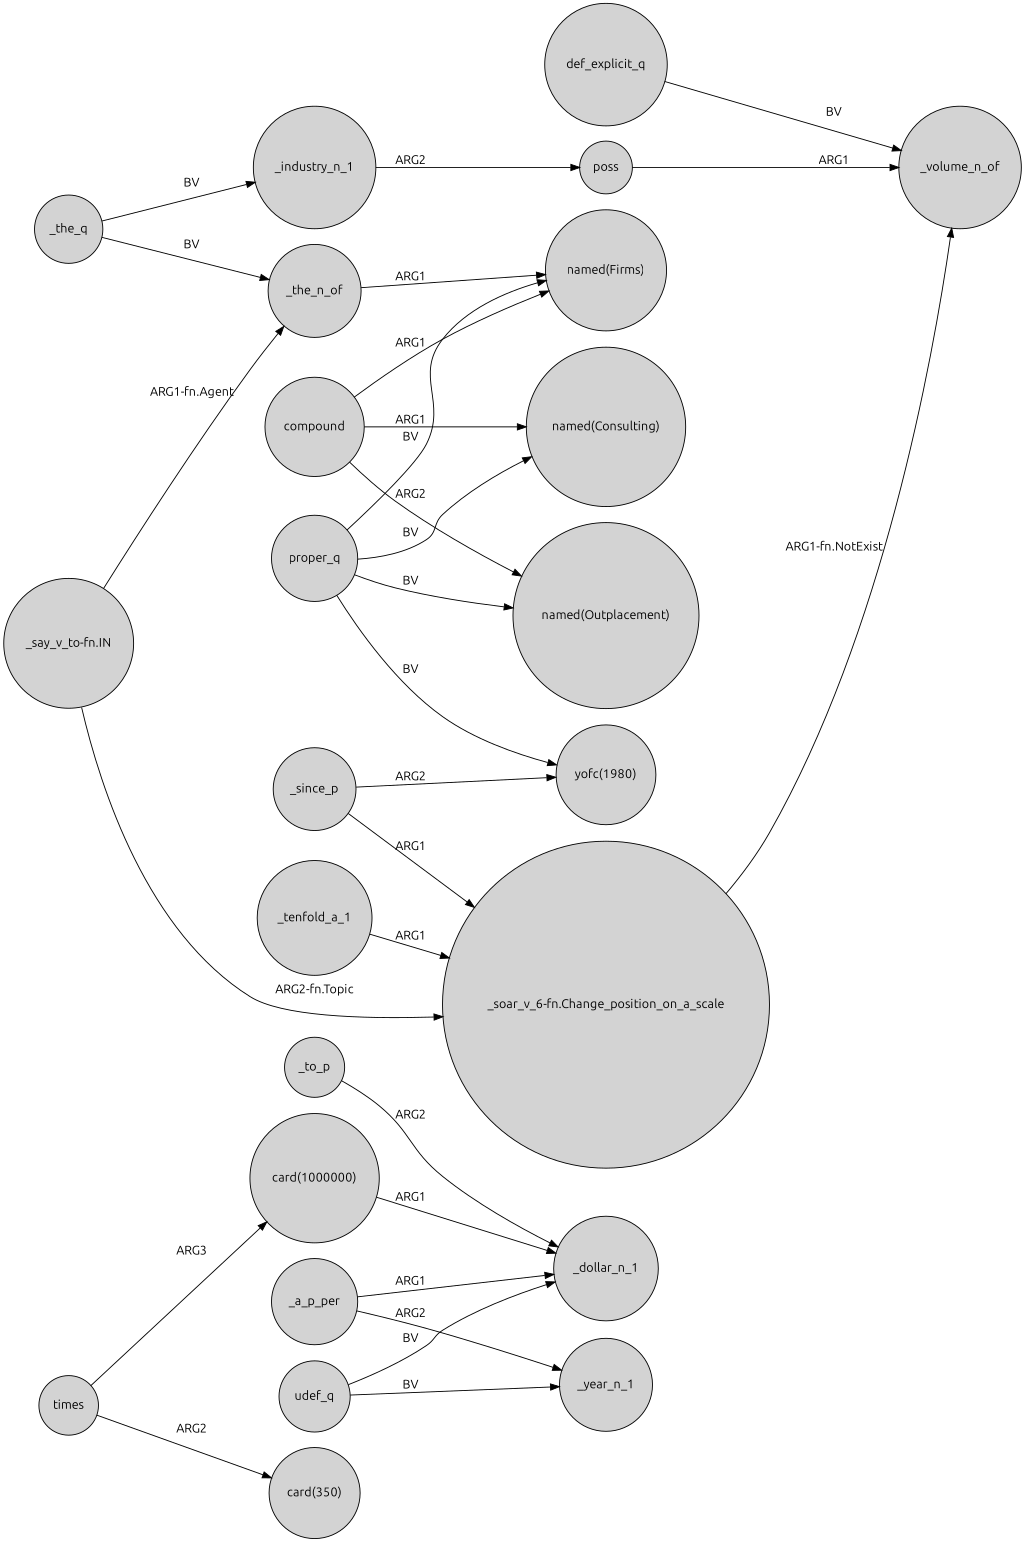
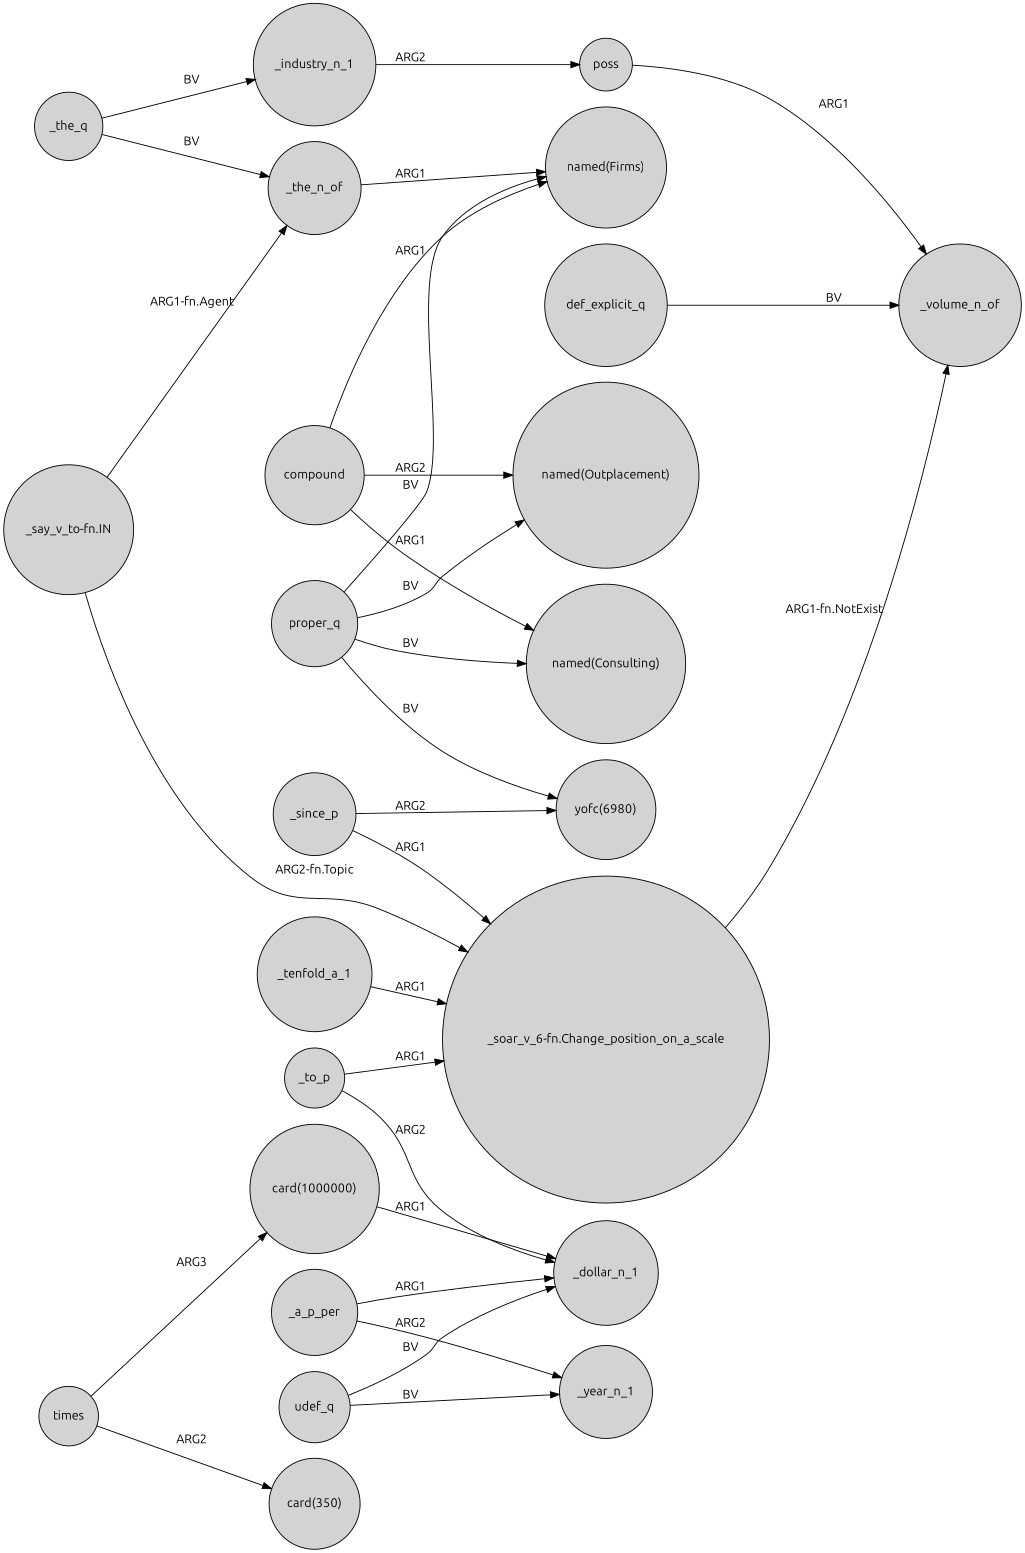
  digraph {
    fontname=Ubuntu
    rankdir=LR
    node [fontname=Ubuntu shape=circle style=filled]
    edge [fontname=Ubuntu]
    "card(1000000)"
    _dollar_n_1
    _to_p
    n4 [label="_soar_v_6-fn.Change_position_on_a_scale"]
    _volume_n_of
    def_explicit_q
    _a_p_per
    _year_n_1
    times
    "card(350)"
    poss
    _industry_n_1
    _tenfold_a_1
    _the_q
    n15 [label=_the_n_of]
    "named(Firms)"
    _since_p
-   "yofc(1980)"
+   "yofc(1980)" [label="yofc(6980)"]
    compound
    "named(Outplacement)"
    "named(Consulting)"
    proper_q
    udef_q
    "_say_v_to-fn.IN"
    "card(1000000)" -> _dollar_n_1 [label=ARG1]
    _to_p -> _dollar_n_1 [label=ARG2]
+   _to_p -> n4 [label=ARG1]
    n4 -> _volume_n_of [label="ARG1-fn.NotExist"]
    def_explicit_q -> _volume_n_of [label=BV]
    _a_p_per -> _dollar_n_1 [label=ARG1]
    _a_p_per -> _year_n_1 [label=ARG2]
    times -> "card(1000000)" [label=ARG3]
    times -> "card(350)" [label=ARG2]
    poss -> _volume_n_of [label=ARG1]
    _industry_n_1 -> poss [label=ARG2]
    _tenfold_a_1 -> n4 [label=ARG1]
    _the_q -> _industry_n_1 [label=BV]
    _the_q -> n15 [label=BV]
    n15 -> "named(Firms)" [label=ARG1]
    _since_p -> n4 [label=ARG1]
    _since_p -> "yofc(1980)" [label=ARG2]
    compound -> "named(Firms)" [label=ARG1]
    compound -> "named(Outplacement)" [label=ARG2]
    compound -> "named(Consulting)" [label=ARG1]
    proper_q -> "named(Firms)" [label=BV]
    proper_q -> "yofc(1980)" [label=BV]
    proper_q -> "named(Outplacement)" [label=BV]
    proper_q -> "named(Consulting)" [label=BV]
    udef_q -> _dollar_n_1 [label=BV]
    udef_q -> _year_n_1 [label=BV]
    "_say_v_to-fn.IN" -> n4 [label="ARG2-fn.Topic"]
    "_say_v_to-fn.IN" -> n15 [label="ARG1-fn.Agent"]
  }
